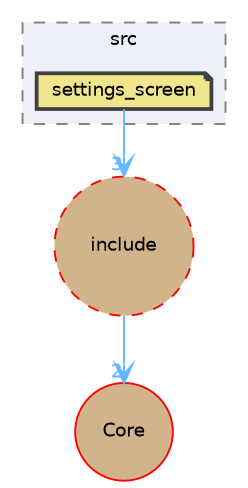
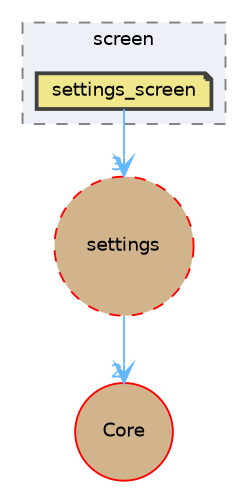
  digraph {
    compound=true
    node [color=red fillcolor=tan fontname=Helvetica fontsize=10 shape=circle]
    edge [arrowhead=vee color=steelblue1 fontcolor=steelblue1 fontname=Helvetica fontsize=10 labeldistance=1.5 labelfontname=Helvetica labelfontsize=10]
    n1 [color=grey25 fillcolor=khaki height=0.2 label=settings_screen shape=note style="filled,bold" width=0.4]
-   n2 [height=0.2 label=include style="filled,dashed" width=0.4]
+   n2 [height=0.2 label=settings style="filled,dashed" width=0.4]
    n3 [height=0.2 label=Core style=filled width=0.4]
    subgraph cluster_1 {
      bgcolor="#edf0f7"
      fontname=Helvetica
      fontsize=10
-     label=src
+     label=screen
      pencolor=grey50
      style="filled,dashed"
      n1
    }
    n1 -> n2 [headlabel=3]
    n2 -> n3 [headlabel=2]
  }
